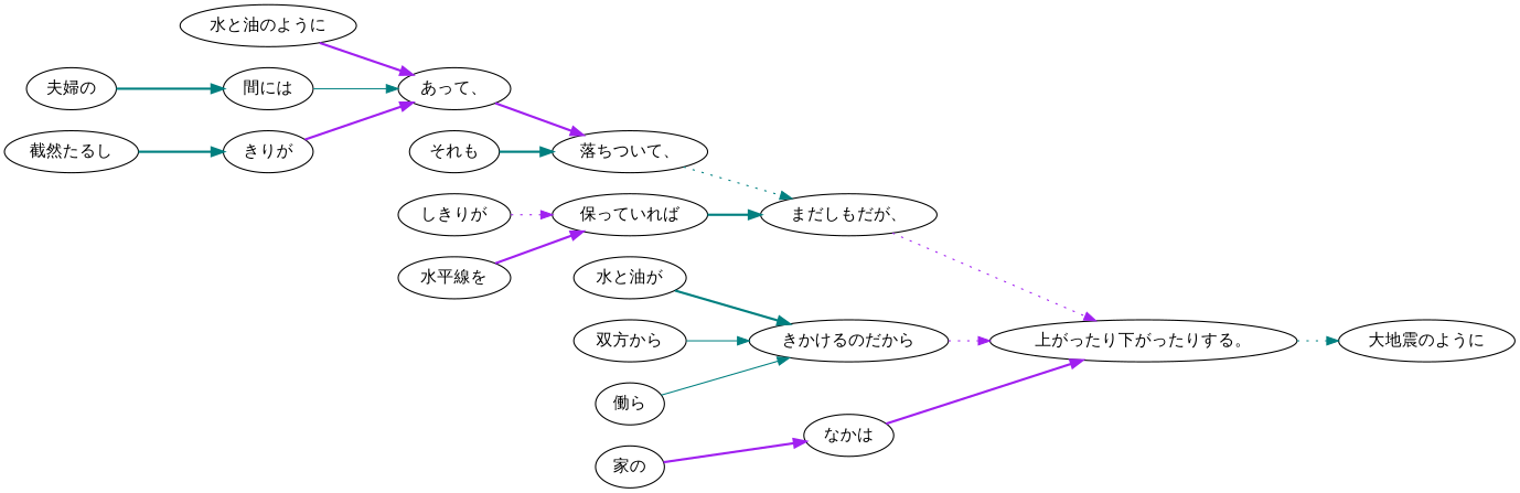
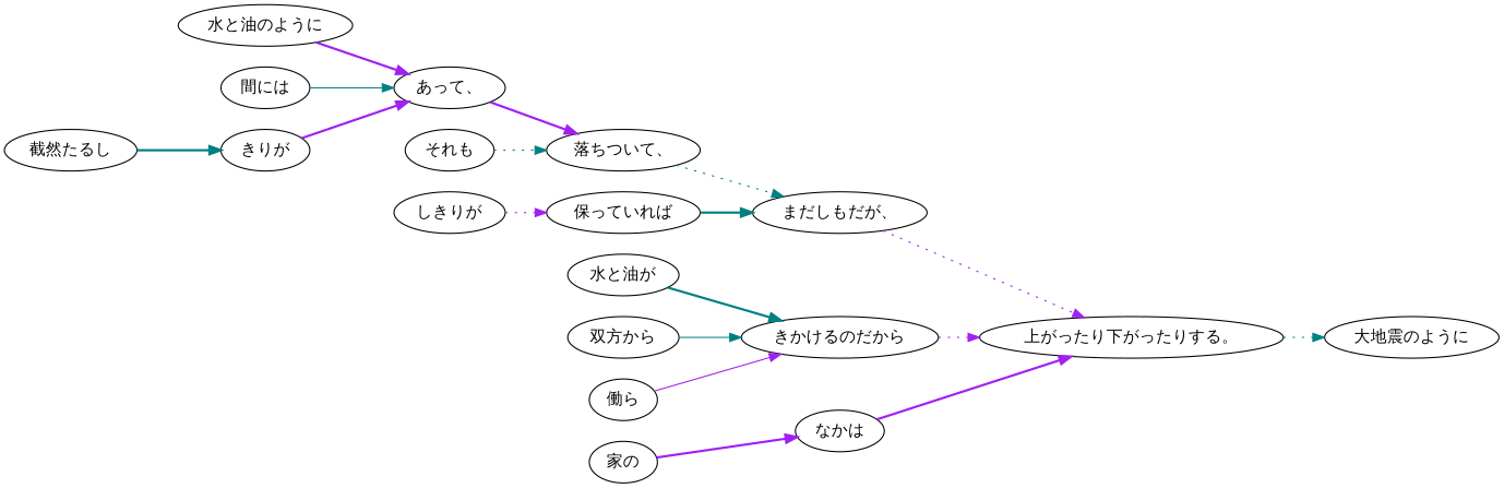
  digraph {
    fontname="DejaVu Sans"
    rankdir=LR
    node [fontname="DejaVu Sans"]
    edge [color=purple fontname="DejaVu Sans" style=bold]
    n1 [label="水と油のように"]
    n2 [label="あって、"]
    n3 [label="落ちついて、"]
-   n4 [label="夫婦の"]
    n5 [label="間には"]
    n6 [label="截然たるし"]
    n7 [label="きりが"]
    n8 [label="まだしもだが、"]
    n9 [label="それも"]
    n10 [label="上がったり下がったりする。"]
    n11 [label="しきりが"]
    n12 [label="保っていれば"]
-   n13 [label="水平線を"]
    n14 [label="大地震のように"]
    n15 [label="水と油が"]
    n16 [label="きかけるのだから"]
    n17 [label="双方から"]
    n18 [label="働ら"]
    n19 [label="家の"]
    n20 [label="なかは"]
    n1 -> n2
    n2 -> n3
    n3 -> n8 [color=teal style=dotted]
-   n4 -> n5 [color=teal]
    n5 -> n2 [color=teal style=solid]
    n6 -> n7 [color=teal]
    n7 -> n2
    n8 -> n10 [style=dotted]
-   n9 -> n3 [color=teal]
+   n9 -> n3 [color=teal style=dotted]
    n10 -> n14 [color=teal style=dotted]
    n11 -> n12 [style=dotted]
    n12 -> n8 [color=teal]
-   n13 -> n12
    n15 -> n16 [color=teal]
    n16 -> n10 [style=dotted]
    n17 -> n16 [color=teal style=solid]
-   n18 -> n16 [color=teal style=solid]
+   n18 -> n16 [style=solid]
    n19 -> n20
    n20 -> n10
  }
